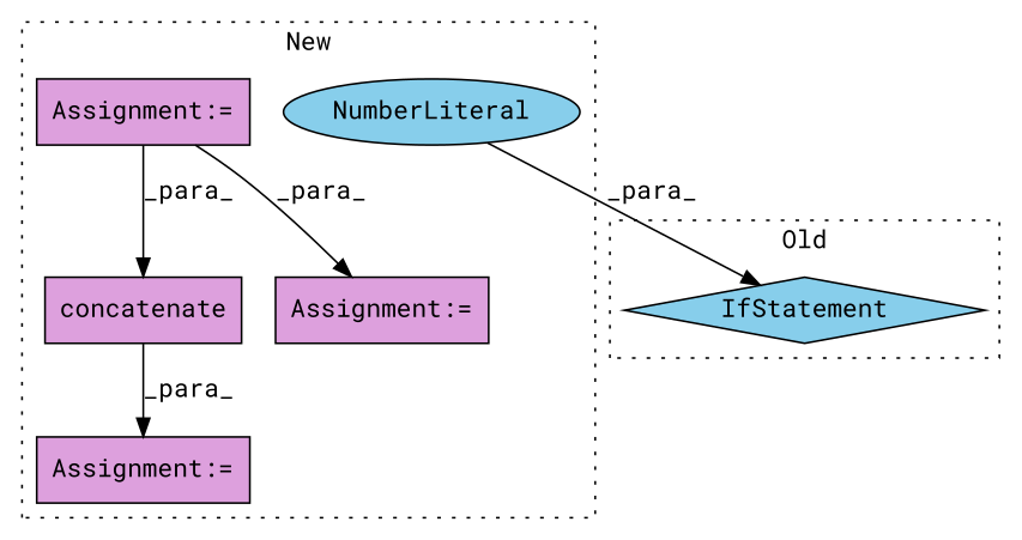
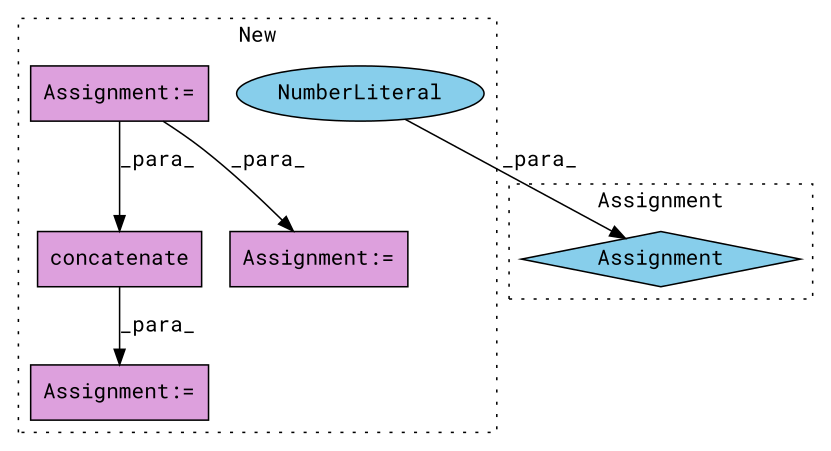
  digraph {
    fontname="Roboto Mono"
    node [a=7 fillcolor=plum fontname="Roboto Mono" l=1 shape=box style=filled]
    edge [fontname="Roboto Mono"]
    n1 [a=32 l="12,1" label=concatenate s="2175,2273"]
    n2 [label="Assignment:=" s=2168]
    n3 [label="Assignment:=" s=1823]
    n4 [label="Assignment:=" s=2054]
    n5 [a=34 fillcolor=skyblue label=NumberLiteral s=2272 shape=ellipse]
-   n6 [a=25 fillcolor=skyblue l=32 label=IfStatement s=1909 shape=diamond]
+   n6 [a=25 fillcolor=skyblue l=32 label=Assignment s=1909 shape=diamond]
    subgraph cluster_1 {
      label=New
      style=dotted
      n1
      n2
      n3
      n4
      n5
    }
    subgraph cluster_2 {
-     label=Old
+     label=Assignment
      style=dotted
      n6
    }
    n1 -> n2 [label=_para_]
    n3 -> n1 [label=_para_]
    n3 -> n4 [label=_para_]
    n5 -> n6 [label=_para_]
  }
